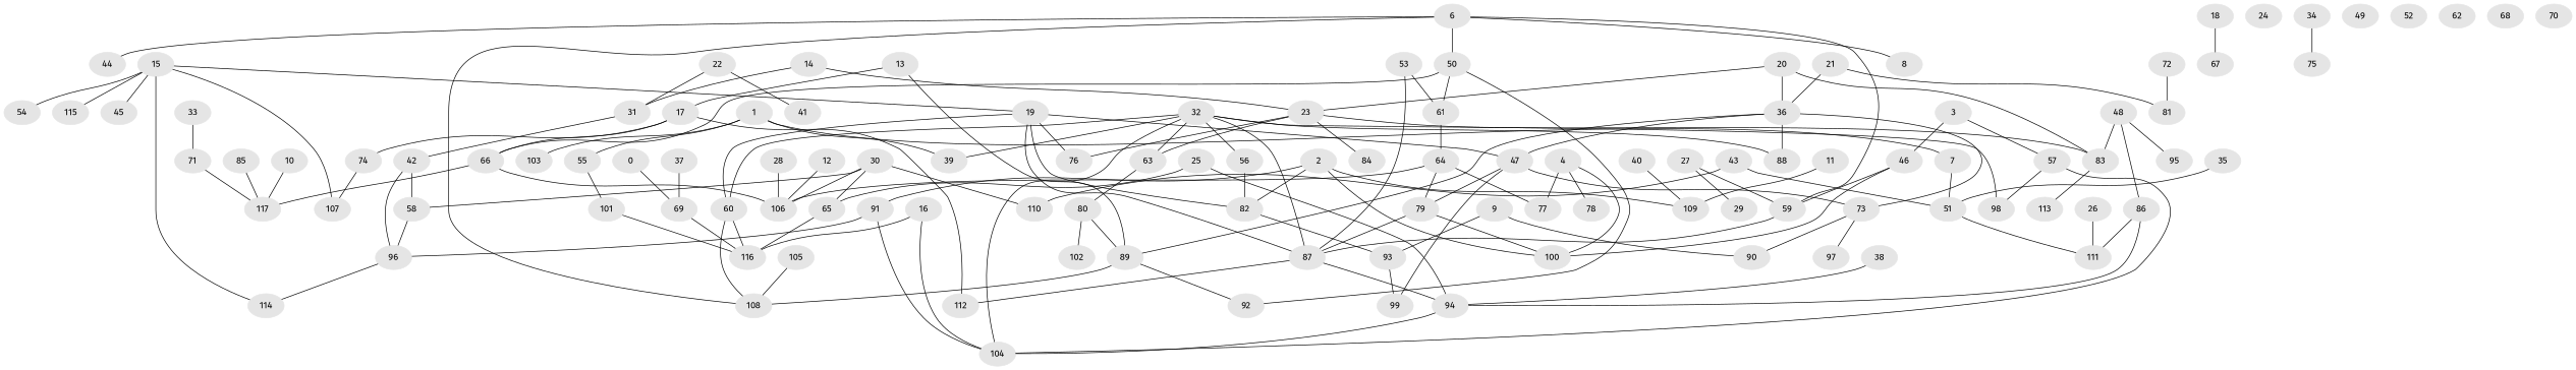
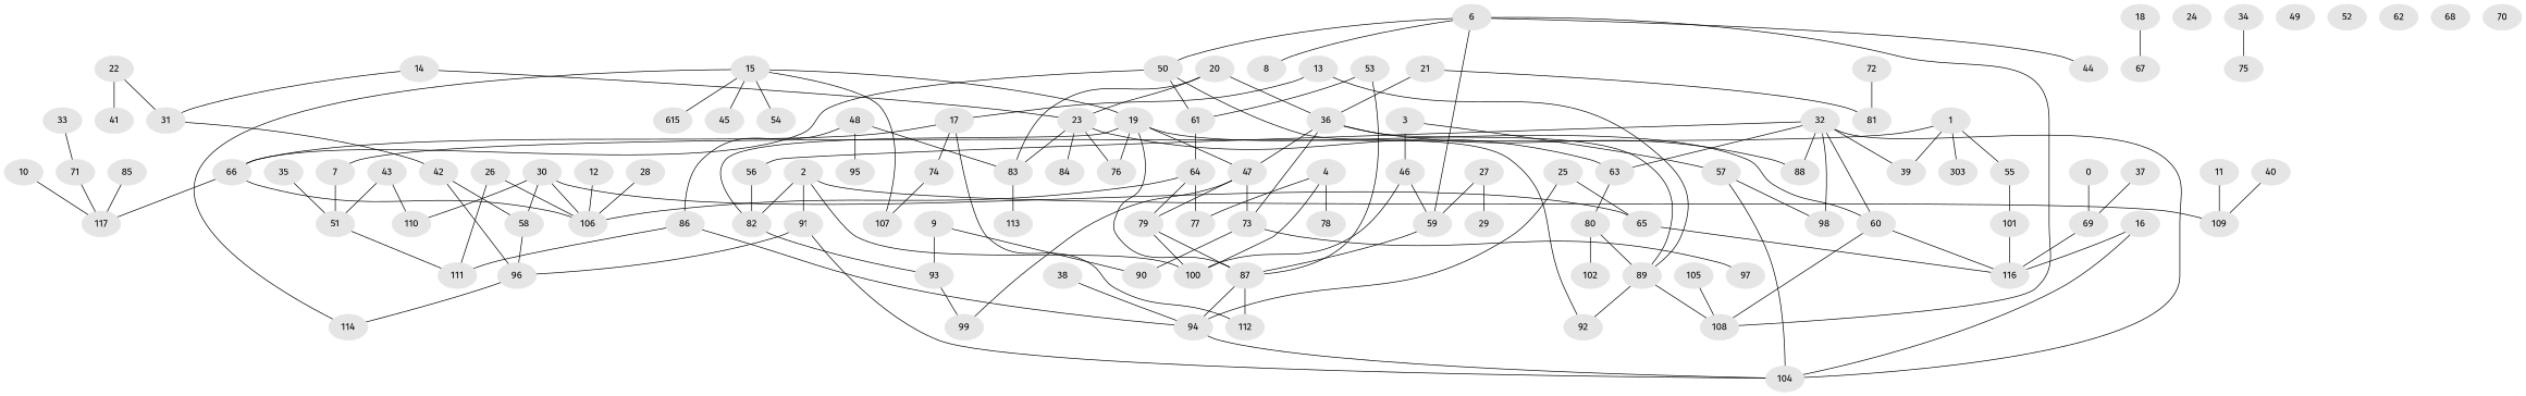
  graph {
    fontname="Fira Sans"
    node [color=gray90 fontname="Fira Sans" style=filled]
    edge [fontname="Fira Sans"]
    1
    7
    39
    55
-   103
+   103 [label=303]
    51
    101
    2
    82
    91
    100
    109
    93
    104
    96
    3
    46
    57
    59
    98
    4
    77
    78
    n24 [label=0]
    69
    116
    6
    8
    44
    50
    108
    66
    61
    92
    87
    111
    9
    90
    99
    10
    117
    11
    12
    106
    13
    17
    89
    74
    112
    14
    23
    31
    76
    83
    63
    84
    42
    15
    19
    45
    54
    107
    114
-   115
+   115 [label=615]
    47
    60
    16
    18
    67
    73
    79
    94
    20
    36
    88
    113
    21
    81
    22
    41
    80
    24
    25
    65
    26
    27
    29
    28
    30
    58
    110
    32
    56
    33
    71
    34
    75
    35
    97
    37
    38
    40
    43
    48
    86
    95
    49
    64
    52
    53
    62
    102
    68
    70
    72
    85
    105
    1 -- 7
    1 -- 39
    1 -- 55
    1 -- 103
    7 -- 51
    55 -- 101
    51 -- 111
    101 -- 116
    2 -- 82
    2 -- 91
    2 -- 100
    2 -- 109
    82 -- 93
    91 -- 104
    91 -- 96
    93 -- 99
    96 -- 114
    3 -- 46
    3 -- 57
    46 -- 100
    46 -- 59
    57 -- 104
    57 -- 98
    59 -- 87
    4 -- 100
    4 -- 77
    4 -- 78
    n24 -- 69
    69 -- 116
    6 -- 59
    6 -- 8
    6 -- 44
    6 -- 50
    6 -- 108
    50 -- 66
    50 -- 61
    50 -- 92
    66 -- 117
    66 -- 106
    61 -- 64
    87 -- 112
    87 -- 94
    9 -- 93
    9 -- 90
    10 -- 117
    11 -- 109
    12 -- 106
    13 -- 17
    13 -- 89
    17 -- 66
    17 -- 74
    17 -- 112
    89 -- 108
    89 -- 92
    74 -- 107
    14 -- 23
    14 -- 31
    23 -- 76
    23 -- 83
    23 -- 63
    23 -- 84
    31 -- 42
    83 -- 113
    63 -- 80
    42 -- 96
    42 -- 58
    15 -- 19
    15 -- 45
    15 -- 54
    15 -- 107
    15 -- 114
    15 -- 115
    19 -- 82
    19 -- 87
    19 -- 76
    19 -- 47
    19 -- 60
    47 -- 99
    47 -- 73
    47 -- 79
    60 -- 116
    60 -- 108
    16 -- 104
    16 -- 116
    18 -- 67
    73 -- 90
    73 -- 97
    79 -- 100
    79 -- 87
    94 -- 104
    20 -- 23
    20 -- 83
    20 -- 36
    36 -- 89
    36 -- 47
    36 -- 73
    36 -- 88
    21 -- 36
    21 -- 81
    22 -- 31
    22 -- 41
    80 -- 89
    80 -- 102
    25 -- 94
    25 -- 65
    65 -- 116
    26 -- 111
+   26 -- 106
    27 -- 59
    27 -- 29
    28 -- 106
    30 -- 106
    30 -- 65
    30 -- 58
    30 -- 110
    58 -- 96
    32 -- 39
    32 -- 104
    32 -- 98
-   32 -- 87
    32 -- 63
    32 -- 60
    32 -- 88
    32 -- 56
    56 -- 82
    33 -- 71
    71 -- 117
    34 -- 75
    35 -- 51
    37 -- 69
    38 -- 94
    40 -- 109
    43 -- 51
    43 -- 110
    48 -- 83
    48 -- 86
    48 -- 95
    86 -- 111
    86 -- 94
    64 -- 77
    64 -- 106
    64 -- 79
    53 -- 61
    53 -- 87
    72 -- 81
    85 -- 117
    105 -- 108
  }
